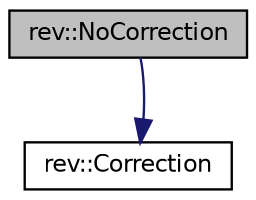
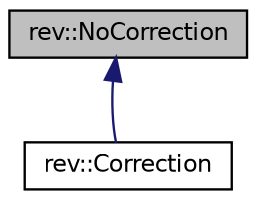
  digraph {
    fontname="DejaVu Sans"
    node [color=black fontname="DejaVu Sans" fontsize=10 shape=record style=filled]
    n1 [fillcolor=grey75 fontcolor=black height=0.2 label="rev::NoCorrection" width=0.4]
    n2 [fillcolor=white height=0.2 label="rev::Correction" width=0.4]
-   n2 -> n1 [color=midnightblue dir=back fontname="DejaVu Sans" fontsize=10 labelfontname=Helvetica labelfontsize=10 style=solid]
+   n1 -> n2 [color=midnightblue dir=back fontname="DejaVu Sans" fontsize=10 labelfontname=Helvetica labelfontsize=10 style=solid]
  }
